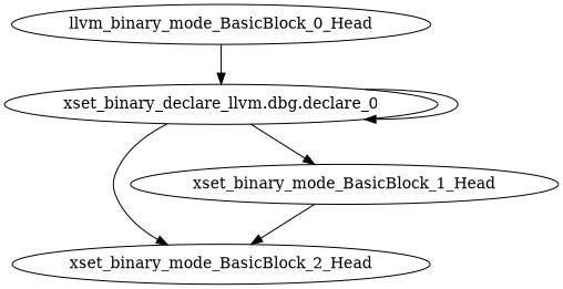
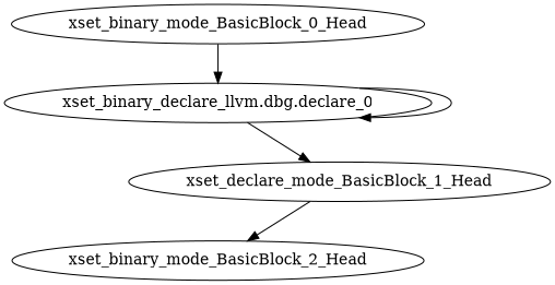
  digraph {
    n1 [label=xset_binary_mode_BasicBlock_2_Head]
-   xset_binary_mode_BasicBlock_1_Head
+   xset_binary_mode_BasicBlock_1_Head [label=xset_declare_mode_BasicBlock_1_Head]
    n3 [label="xset_binary_declare_llvm.dbg.declare_0"]
-   xset_binary_mode_BasicBlock_0_Head [label=llvm_binary_mode_BasicBlock_0_Head]
+   xset_binary_mode_BasicBlock_0_Head
    xset_binary_mode_BasicBlock_1_Head -> n1
-   n3 -> n1
    n3 -> xset_binary_mode_BasicBlock_1_Head
    n3 -> n3
    xset_binary_mode_BasicBlock_0_Head -> n3
  }
